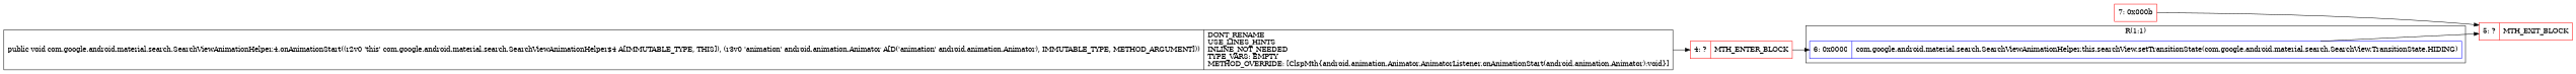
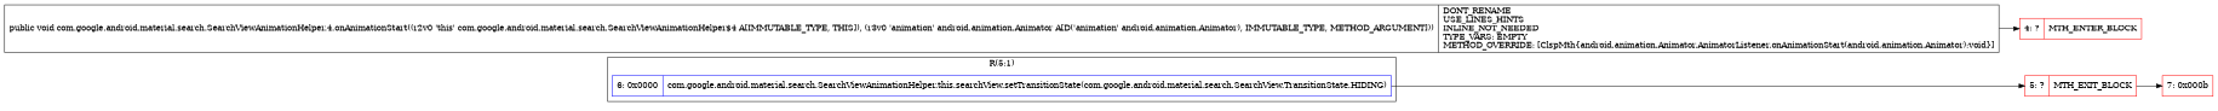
  digraph {
    rankdir=LR
    node [color=red shape=record]
    n1 [color=blue label="{6\:\ 0x0000|com.google.android.material.search.SearchViewAnimationHelper.this.searchView.setTransitionState(com.google.android.material.search.SearchView.TransitionState.HIDING)\l}"]
    n2 [label="{5\:\ ?|MTH_EXIT_BLOCK\l}"]
    n3 [label="{7\:\ 0x000b}"]
    n4 [label="{4\:\ ?|MTH_ENTER_BLOCK\l}"]
    n5 [label="{public void com.google.android.material.search.SearchViewAnimationHelper.4.onAnimationStart((r2v0 'this' com.google.android.material.search.SearchViewAnimationHelper$4 A[IMMUTABLE_TYPE, THIS]), (r3v0 'animation' android.animation.Animator A[D('animation' android.animation.Animator), IMMUTABLE_TYPE, METHOD_ARGUMENT]))  | DONT_RENAME\lUSE_LINES_HINTS\lINLINE_NOT_NEEDED\lTYPE_VARS: EMPTY\lMETHOD_OVERRIDE: [ClspMth\{android.animation.Animator.AnimatorListener.onAnimationStart(android.animation.Animator):void\}]\l}" color=""]
    subgraph cluster_1 {
-     label="R(1:1)"
+     label="R(5:1)"
      n1
    }
    n1 -> n2
-   n3 -> n2
-   n4 -> n1
+   n2 -> n3
    n5 -> n4
  }
